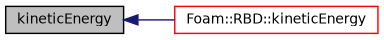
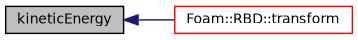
  digraph {
    rankdir=LR
    node [fontname=Helvetica fontsize=10 shape=record]
    n1 [color=black fillcolor=grey75 fontcolor=black height=0.2 label=kineticEnergy style=filled width=0.4]
-   n2 [color=red height=0.2 label="Foam::RBD::kineticEnergy" width=0.4]
+   n2 [color=red height=0.2 label="Foam::RBD::transform" width=0.4]
    n1 -> n2 [color=midnightblue dir=back fontname=Helvetica fontsize=10 labelfontname=Helvetica labelfontsize=10 style=solid]
  }
